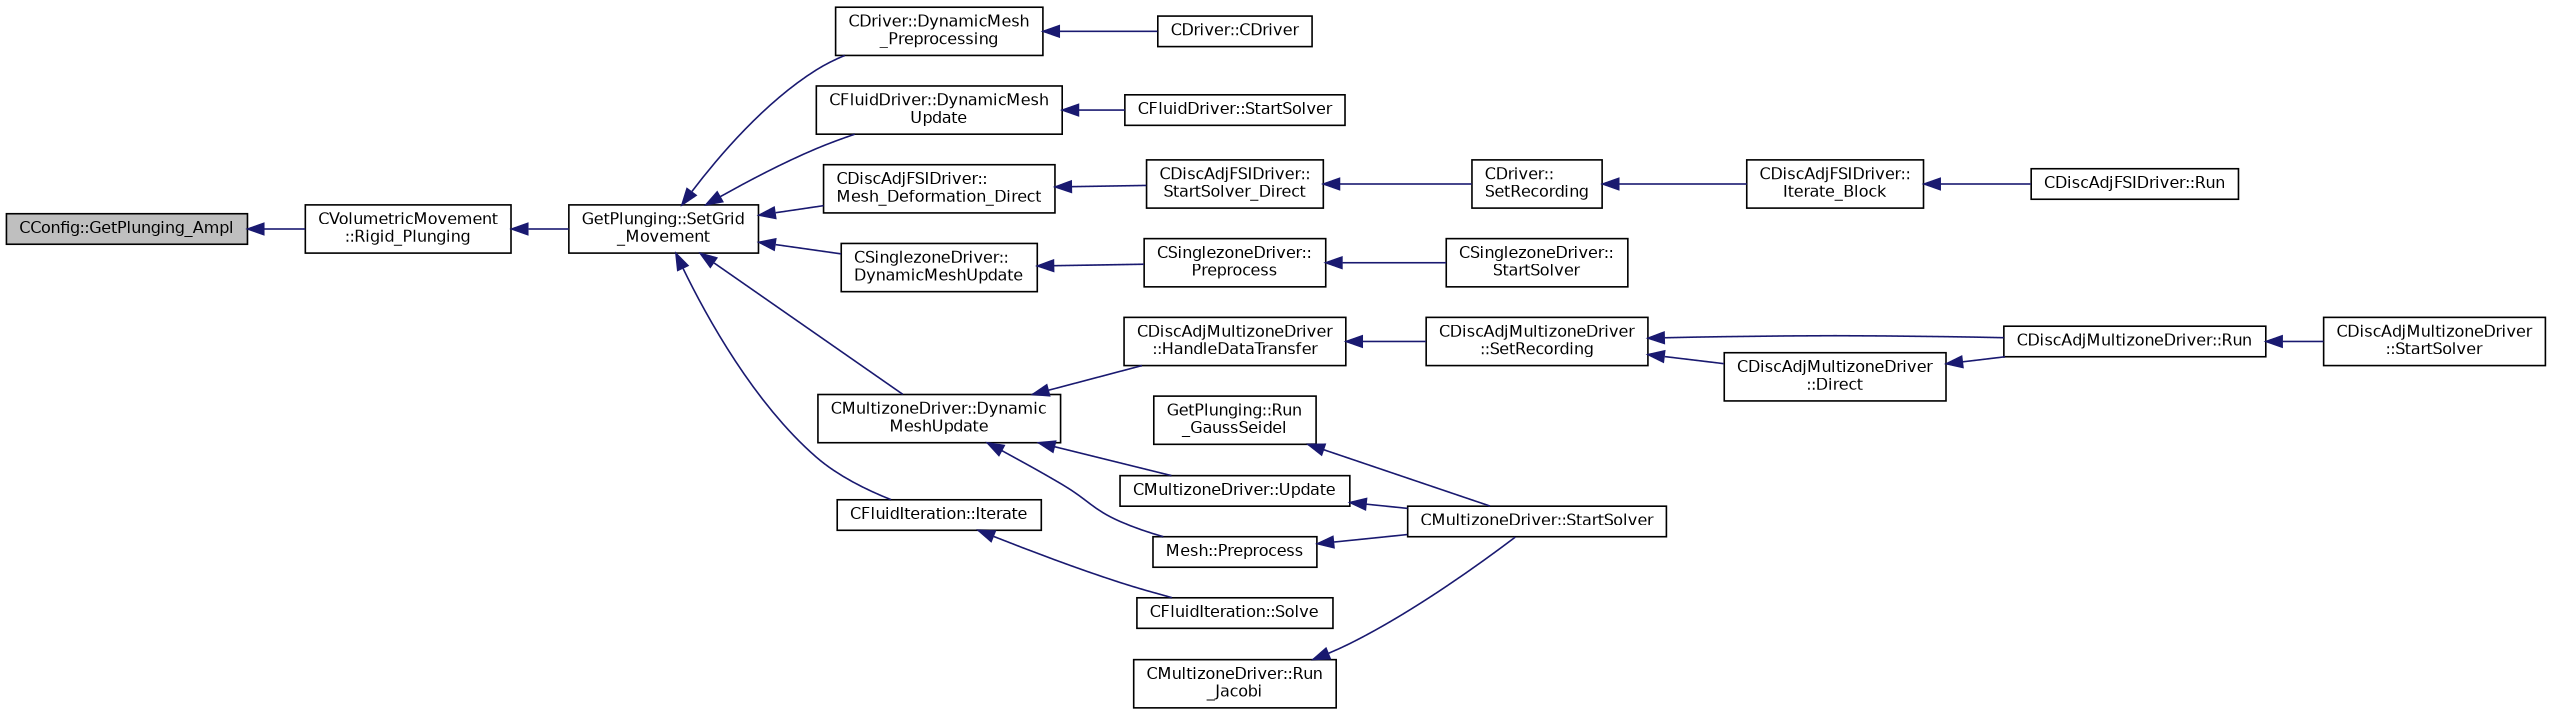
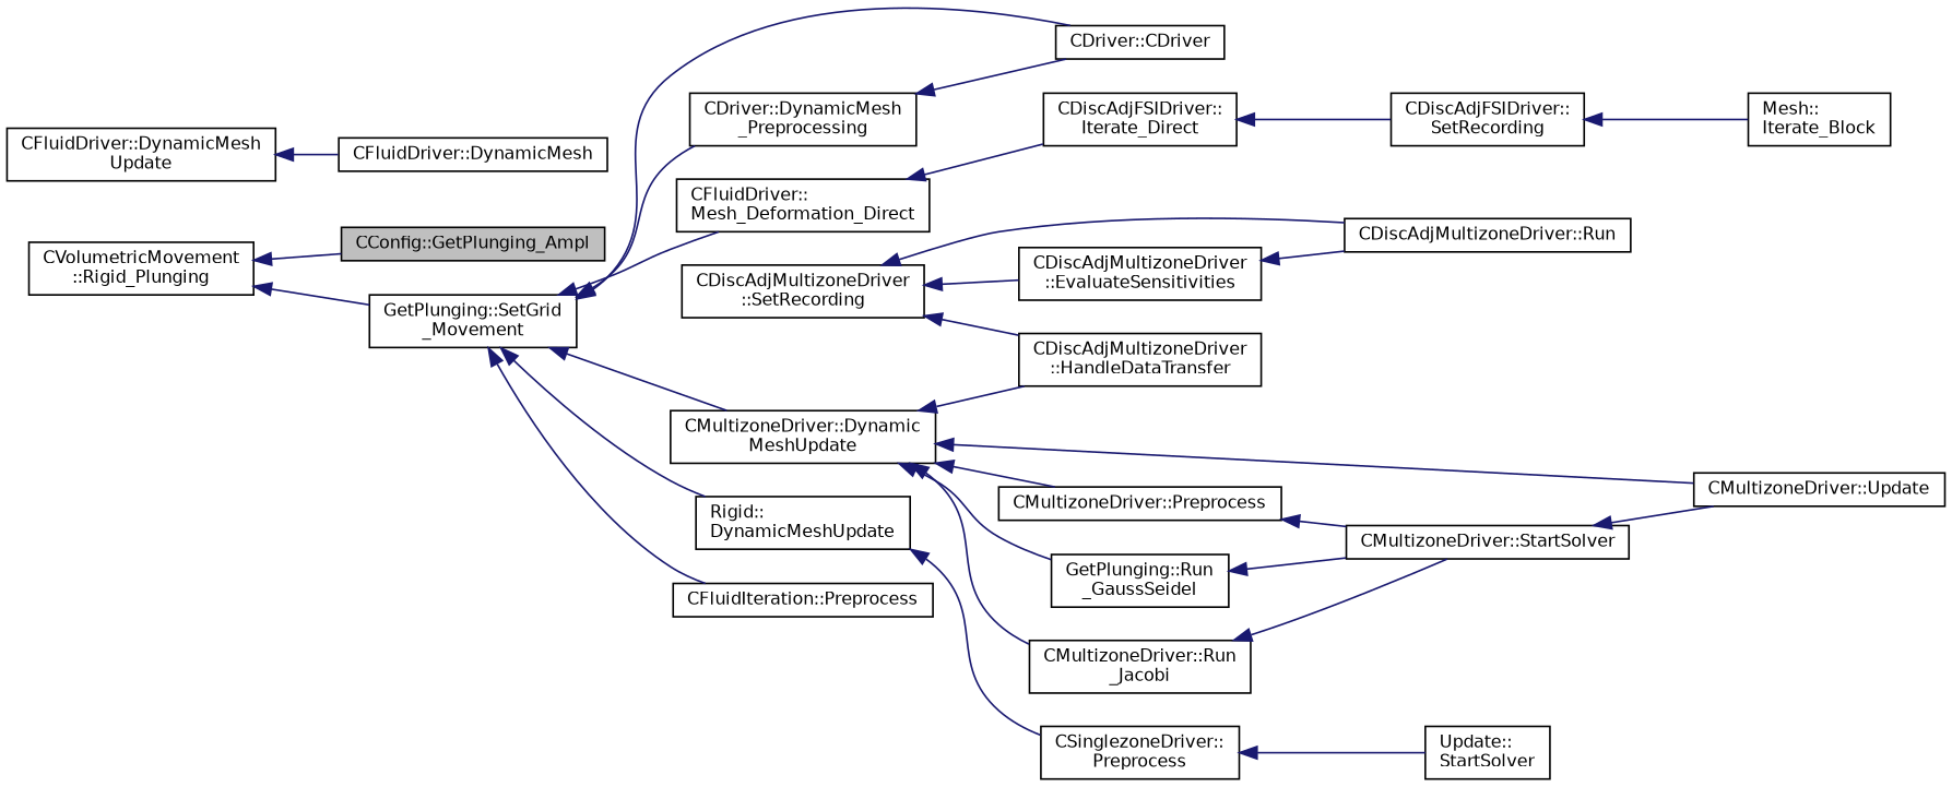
  digraph {
    rankdir=LR
    node [color=black fillcolor=white fontname=Helvetica fontsize=10 shape=record style=filled]
    edge [color=midnightblue dir=back fontname=Helvetica fontsize=10 labelfontname=Helvetica labelfontsize=10 style=solid]
    n1 [fillcolor=grey75 fontcolor=black height=0.2 label="CConfig::GetPlunging_Ampl" width=0.4]
    n2 [height=0.2 label="CVolumetricMovement\l::Rigid_Plunging" width=0.4]
    n3 [height=0.2 label="GetPlunging::SetGrid\l_Movement" width=0.4]
    n4 [height=0.2 label="CDriver::DynamicMesh\l_Preprocessing" width=0.4]
    n5 [height=0.2 label="CFluidDriver::DynamicMesh\lUpdate" width=0.4]
-   n6 [height=0.2 label="CDiscAdjFSIDriver::\lMesh_Deformation_Direct" width=0.4]
+   n6 [height=0.2 label="CFluidDriver::\lMesh_Deformation_Direct" width=0.4]
    n7 [height=0.2 label="CMultizoneDriver::Dynamic\lMeshUpdate" width=0.4]
-   n8 [height=0.2 label="CSinglezoneDriver::\lDynamicMeshUpdate" width=0.4]
-   n9 [height=0.2 label="CFluidIteration::Iterate" width=0.4]
+   n8 [height=0.2 label="Rigid::\lDynamicMeshUpdate" width=0.4]
+   n9 [height=0.2 label="CFluidIteration::Preprocess" width=0.4]
    n10 [height=0.2 label="CDriver::CDriver" width=0.4]
-   n11 [height=0.2 label="CFluidDriver::StartSolver" width=0.4]
-   n12 [height=0.2 label="CDiscAdjFSIDriver::\lStartSolver_Direct" width=0.4]
+   n11 [height=0.2 label="CFluidDriver::DynamicMesh" width=0.4]
+   n12 [height=0.2 label="CDiscAdjFSIDriver::\lIterate_Direct" width=0.4]
    n13 [height=0.2 label="CDiscAdjMultizoneDriver\l::HandleDataTransfer" width=0.4]
-   n14 [height=0.2 label="Mesh::Preprocess" width=0.4]
+   n14 [height=0.2 label="CMultizoneDriver::Preprocess" width=0.4]
    n15 [height=0.2 label="GetPlunging::Run\l_GaussSeidel" width=0.4]
    n16 [height=0.2 label="CMultizoneDriver::Run\l_Jacobi" width=0.4]
    n17 [height=0.2 label="CMultizoneDriver::Update" width=0.4]
    n18 [height=0.2 label="CSinglezoneDriver::\lPreprocess" width=0.4]
-   n19 [height=0.2 label="CFluidIteration::Solve" width=0.4]
-   n20 [height=0.2 label="CDriver::\lSetRecording" width=0.4]
-   n21 [height=0.2 label="CDiscAdjFSIDriver::\lIterate_Block" width=0.4]
-   n22 [height=0.2 label="CDiscAdjFSIDriver::Run" width=0.4]
+   n20 [height=0.2 label="CDiscAdjFSIDriver::\lSetRecording" width=0.4]
+   n21 [height=0.2 label="Mesh::\lIterate_Block" width=0.4]
    n23 [height=0.2 label="CDiscAdjMultizoneDriver\l::SetRecording" width=0.4]
    n24 [height=0.2 label="CMultizoneDriver::StartSolver" width=0.4]
    n25 [height=0.2 label="CDiscAdjMultizoneDriver::Run" width=0.4]
-   n26 [height=0.2 label="CDiscAdjMultizoneDriver\l::Direct" width=0.4]
-   n27 [height=0.2 label="CDiscAdjMultizoneDriver\l::StartSolver" width=0.4]
-   n28 [height=0.2 label="CSinglezoneDriver::\lStartSolver" width=0.4]
-   n1 -> n2
+   n26 [height=0.2 label="CDiscAdjMultizoneDriver\l::EvaluateSensitivities" width=0.4]
+   n28 [height=0.2 label="Update::\lStartSolver" width=0.4]
+   n2 -> n1
    n2 -> n3
    n3 -> n4
-   n3 -> n5
+   n3 -> n10
    n3 -> n6
    n3 -> n7
    n3 -> n8
    n3 -> n9
    n4 -> n10
    n5 -> n11
    n6 -> n12
    n7 -> n13
    n7 -> n14
+   n7 -> n15
+   n7 -> n16
    n7 -> n17
    n8 -> n18
-   n9 -> n19
    n12 -> n20
-   n13 -> n23
+   n23 -> n13
    n14 -> n24
    n15 -> n24
    n16 -> n24
-   n17 -> n24
+   n24 -> n17
    n18 -> n28
    n20 -> n21
-   n21 -> n22
    n23 -> n25
    n23 -> n26
-   n25 -> n27
    n26 -> n25
  }
